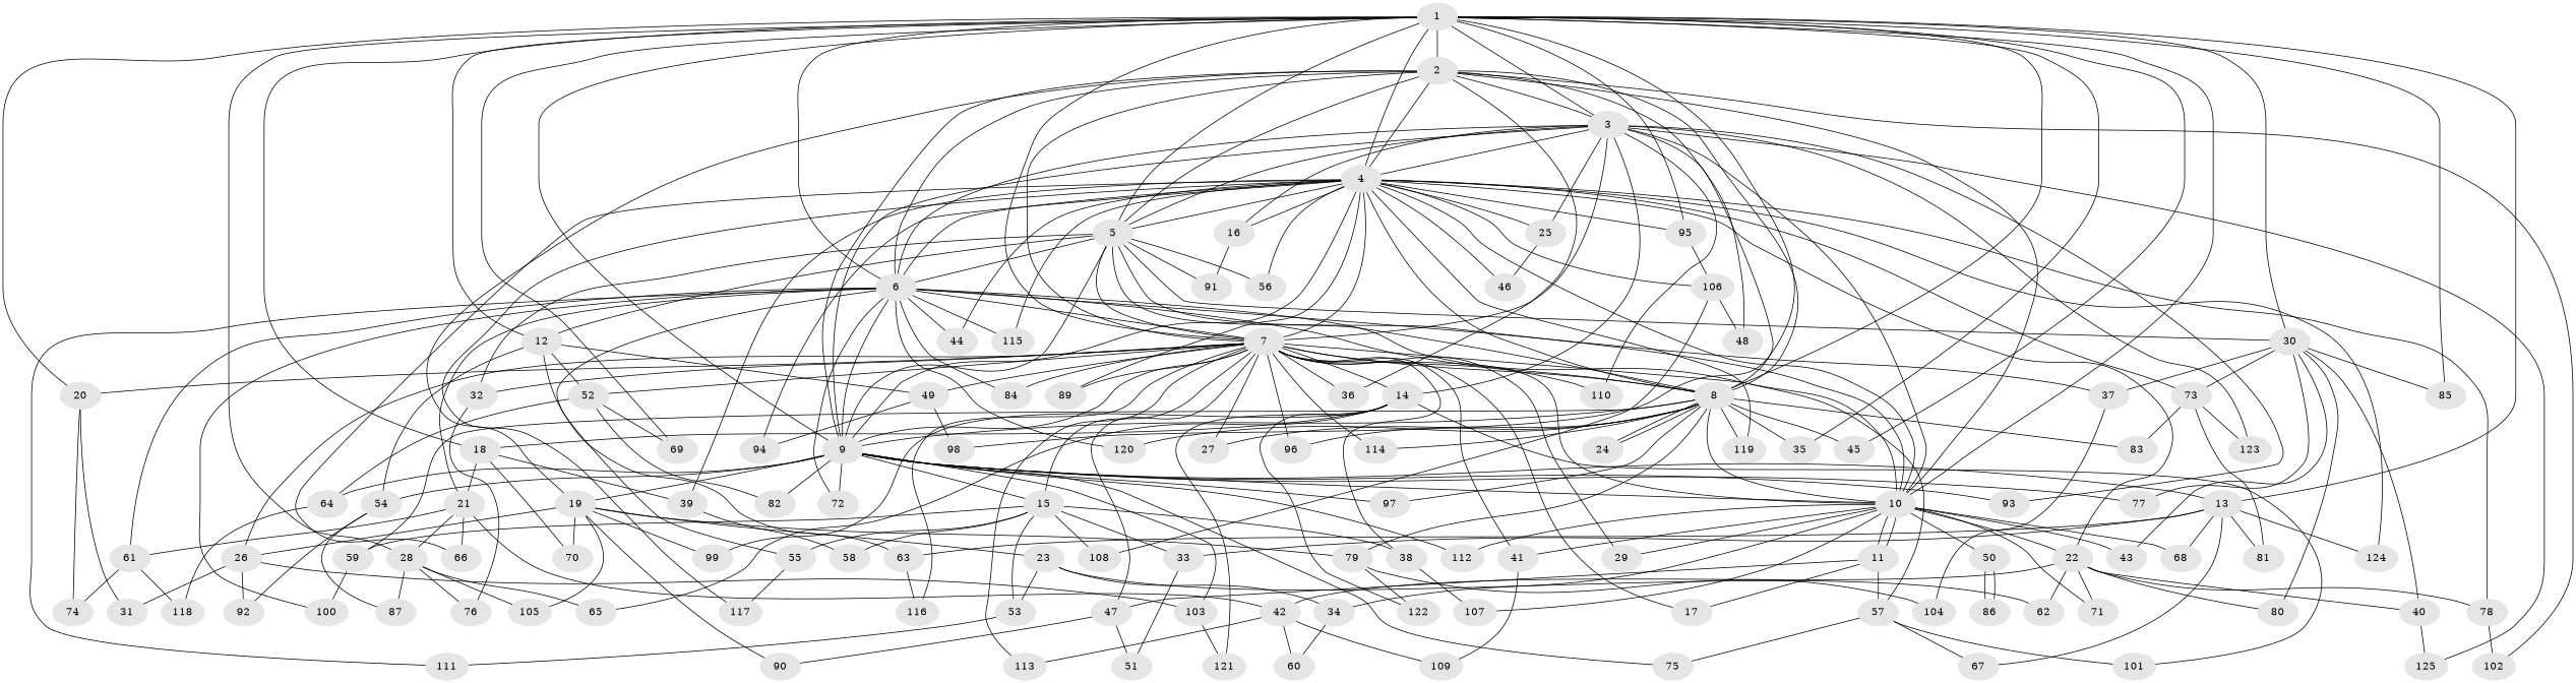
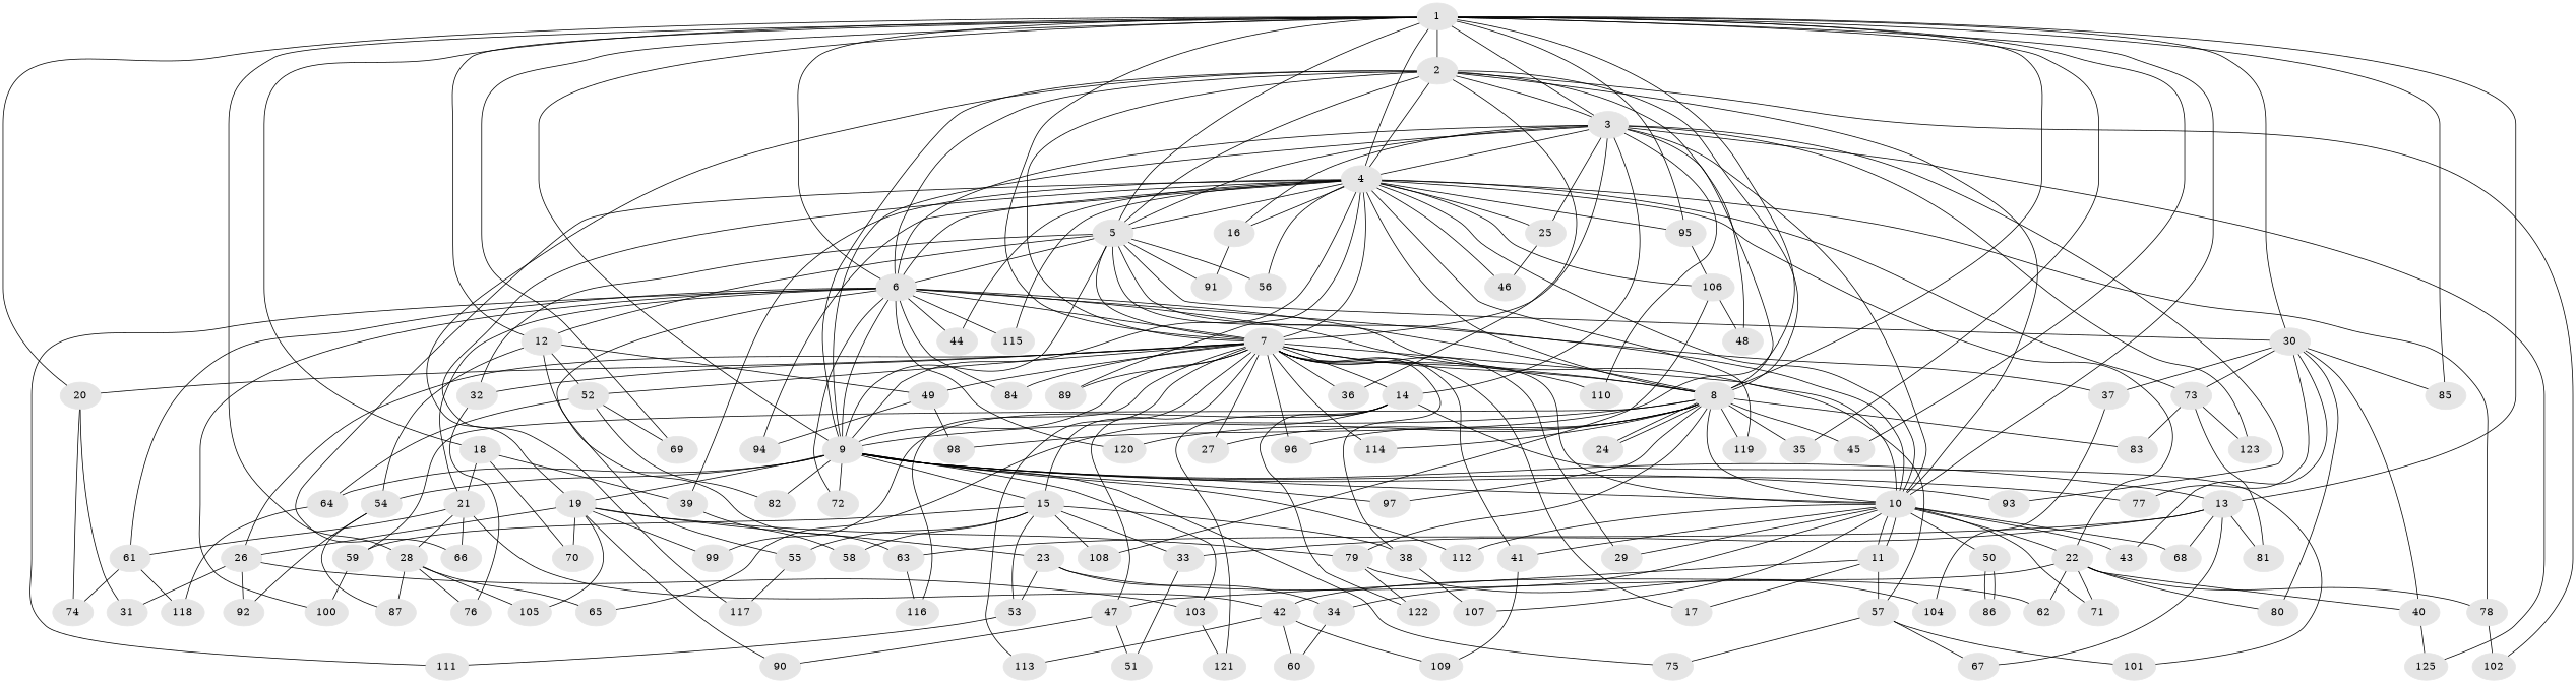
  graph {
    node [color=gray90 style=filled]
    1
    2
    3
    4
    5
    6
    7
    8
    9
    10
    12
    13
    18
    20
    28
    30
    35
    45
    69
    85
    95
    98
    19
    36
    48
    102
    14
    16
    25
    93
    110
    123
    125
    22
    39
    44
    46
    56
    66
    73
    78
    89
    94
    106
    115
    117
    119
-   124
    32
    91
    21
    37
    55
    61
    72
    84
    100
    111
    120
    15
    17
    26
    27
    29
    38
    41
    47
    49
    52
    57
    96
    113
    114
    116
    24
    59
    79
    83
    97
    54
    64
    75
    77
    82
    103
    112
    11
    34
    43
    50
    68
    71
    107
    63
    33
    67
    81
    70
    31
    74
    65
    105
    76
    87
    40
    80
    23
    99
    90
    101
    121
    122
    42
    62
    58
    108
    53
    104
    118
    92
    109
    51
    60
    86
    1 -- 2
    1 -- 3
    1 -- 4
    1 -- 5
    1 -- 6
    1 -- 7
    1 -- 8
    1 -- 9
    1 -- 10
    1 -- 12
    1 -- 13
    1 -- 18
    1 -- 20
    1 -- 28
    1 -- 30
    1 -- 35
    1 -- 45
    1 -- 69
    1 -- 85
    1 -- 95
    1 -- 98
    2 -- 3
    2 -- 4
    2 -- 5
    2 -- 6
    2 -- 7
    2 -- 8
    2 -- 9
    2 -- 10
    2 -- 19
    2 -- 36
    2 -- 48
    2 -- 102
    3 -- 4
    3 -- 5
    3 -- 6
    3 -- 7
    3 -- 8
    3 -- 9
    3 -- 10
    3 -- 14
    3 -- 16
    3 -- 25
    3 -- 93
    3 -- 110
    3 -- 123
    3 -- 125
    4 -- 5
    4 -- 6
    4 -- 7
    4 -- 8
    4 -- 9
    4 -- 10
    4 -- 95
    4 -- 16
    4 -- 25
    4 -- 22
    4 -- 39
    4 -- 44
    4 -- 46
    4 -- 56
    4 -- 66
    4 -- 73
    4 -- 78
    4 -- 89
    4 -- 94
    4 -- 106
    4 -- 115
    4 -- 117
    4 -- 119
-   4 -- 124
    5 -- 6
    5 -- 7
    5 -- 8
    5 -- 9
    5 -- 10
    5 -- 12
    5 -- 30
    5 -- 56
    5 -- 32
    5 -- 91
    6 -- 7
    6 -- 8
    6 -- 9
    6 -- 10
    6 -- 44
    6 -- 115
    6 -- 21
    6 -- 37
    6 -- 55
    6 -- 61
    6 -- 72
    6 -- 84
    6 -- 100
    6 -- 111
    6 -- 120
    7 -- 8
    7 -- 9
    7 -- 10
    7 -- 20
    7 -- 36
    7 -- 14
    7 -- 110
    7 -- 89
    7 -- 32
    7 -- 84
    7 -- 15
    7 -- 17
    7 -- 26
    7 -- 27
    7 -- 29
    7 -- 38
    7 -- 41
    7 -- 47
    7 -- 49
    7 -- 52
    7 -- 57
    7 -- 96
    7 -- 113
    7 -- 114
    7 -- 116
    8 -- 9
    8 -- 10
    8 -- 35
    8 -- 45
    8 -- 119
    8 -- 120
    8 -- 27
    8 -- 96
    8 -- 114
    8 -- 24
    8 -- 24
    8 -- 59
    8 -- 79
    8 -- 83
    8 -- 97
    9 -- 10
    9 -- 13
    9 -- 19
    9 -- 93
    9 -- 72
    9 -- 15
    9 -- 97
    9 -- 54
    9 -- 64
    9 -- 75
    9 -- 77
    9 -- 82
    9 -- 103
    9 -- 112
    10 -- 22
    10 -- 29
    10 -- 41
    10 -- 112
    10 -- 11
    10 -- 11
    10 -- 34
    10 -- 43
    10 -- 50
    10 -- 68
    10 -- 71
    10 -- 107
    12 -- 49
    12 -- 52
    12 -- 54
    12 -- 63
-   13 -- 124
    13 -- 68
    13 -- 63
    13 -- 33
    13 -- 67
    13 -- 81
    18 -- 39
    18 -- 21
    18 -- 70
    20 -- 31
    20 -- 74
    28 -- 65
    28 -- 105
    28 -- 76
    28 -- 87
    30 -- 85
    30 -- 73
    30 -- 37
    30 -- 77
    30 -- 43
    30 -- 40
    30 -- 80
    95 -- 106
    19 -- 26
    19 -- 79
    19 -- 70
    19 -- 105
    19 -- 23
    19 -- 99
    19 -- 90
-   14 -- 18
    14 -- 65
    14 -- 99
    14 -- 101
    14 -- 121
    14 -- 122
    16 -- 91
    25 -- 46
    22 -- 78
    22 -- 71
    22 -- 40
    22 -- 80
    22 -- 42
    22 -- 62
    39 -- 58
    73 -- 123
    73 -- 83
    73 -- 81
    78 -- 102
    106 -- 48
    106 -- 108
    32 -- 76
    21 -- 28
    21 -- 66
    21 -- 61
    21 -- 42
    37 -- 104
    55 -- 117
    61 -- 74
    61 -- 118
    15 -- 55
    15 -- 38
    15 -- 59
    15 -- 33
    15 -- 58
    15 -- 108
    15 -- 53
    26 -- 103
    26 -- 31
    26 -- 92
    38 -- 107
    41 -- 109
    47 -- 90
    47 -- 51
    49 -- 98
    49 -- 94
    52 -- 69
    52 -- 64
    52 -- 82
    57 -- 75
    57 -- 67
    57 -- 101
    59 -- 100
    79 -- 122
    79 -- 104
    54 -- 87
    54 -- 92
    64 -- 118
    103 -- 121
    11 -- 17
    11 -- 47
    11 -- 57
    34 -- 60
    50 -- 86
    50 -- 86
    63 -- 116
    33 -- 51
    40 -- 125
    23 -- 34
    23 -- 62
    23 -- 53
    42 -- 113
    42 -- 109
    42 -- 60
    53 -- 111
  }
